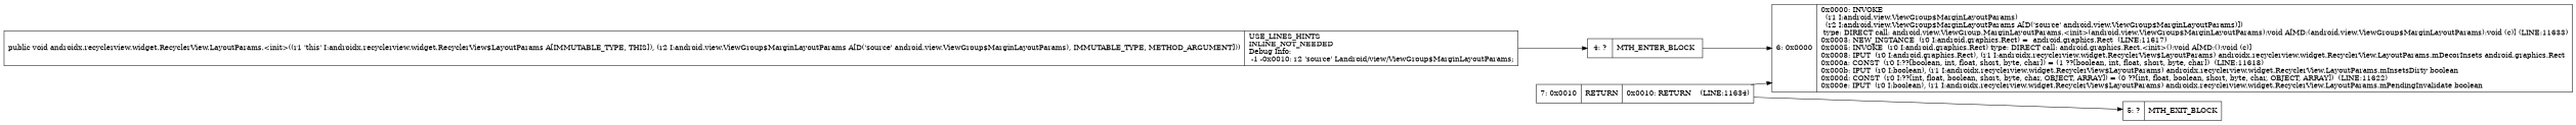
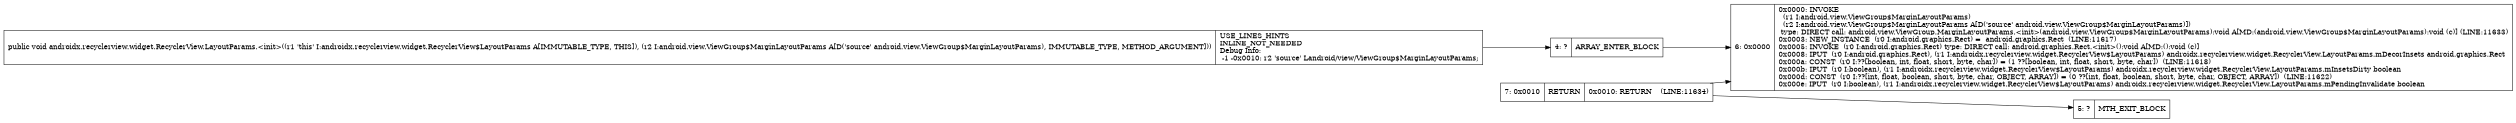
  digraph {
    rankdir=LR
    node [shape=record]
-   n1 [label="{4\:\ ?|MTH_ENTER_BLOCK\l}"]
+   n1 [label="{4\:\ ?|ARRAY_ENTER_BLOCK\l}"]
    n2 [label="{6\:\ 0x0000|0x0000: INVOKE  \l  (r1 I:android.view.ViewGroup$MarginLayoutParams)\l  (r2 I:android.view.ViewGroup$MarginLayoutParams A[D('source' android.view.ViewGroup$MarginLayoutParams)])\l type: DIRECT call: android.view.ViewGroup.MarginLayoutParams.\<init\>(android.view.ViewGroup$MarginLayoutParams):void A[MD:(android.view.ViewGroup$MarginLayoutParams):void (c)] (LINE:11633)\l0x0003: NEW_INSTANCE  (r0 I:android.graphics.Rect) =  android.graphics.Rect  (LINE:11617)\l0x0005: INVOKE  (r0 I:android.graphics.Rect) type: DIRECT call: android.graphics.Rect.\<init\>():void A[MD:():void (c)]\l0x0008: IPUT  (r0 I:android.graphics.Rect), (r1 I:androidx.recyclerview.widget.RecyclerView$LayoutParams) androidx.recyclerview.widget.RecyclerView.LayoutParams.mDecorInsets android.graphics.Rect \l0x000a: CONST  (r0 I:??[boolean, int, float, short, byte, char]) = (1 ??[boolean, int, float, short, byte, char])  (LINE:11618)\l0x000b: IPUT  (r0 I:boolean), (r1 I:androidx.recyclerview.widget.RecyclerView$LayoutParams) androidx.recyclerview.widget.RecyclerView.LayoutParams.mInsetsDirty boolean \l0x000d: CONST  (r0 I:??[int, float, boolean, short, byte, char, OBJECT, ARRAY]) = (0 ??[int, float, boolean, short, byte, char, OBJECT, ARRAY])  (LINE:11622)\l0x000e: IPUT  (r0 I:boolean), (r1 I:androidx.recyclerview.widget.RecyclerView$LayoutParams) androidx.recyclerview.widget.RecyclerView.LayoutParams.mPendingInvalidate boolean \l}"]
    n3 [label="{7\:\ 0x0010|RETURN\l|0x0010: RETURN    (LINE:11634)\l}"]
    n4 [label="{5\:\ ?|MTH_EXIT_BLOCK\l}"]
    n5 [label="{public void androidx.recyclerview.widget.RecyclerView.LayoutParams.\<init\>((r1 'this' I:androidx.recyclerview.widget.RecyclerView$LayoutParams A[IMMUTABLE_TYPE, THIS]), (r2 I:android.view.ViewGroup$MarginLayoutParams A[D('source' android.view.ViewGroup$MarginLayoutParams), IMMUTABLE_TYPE, METHOD_ARGUMENT]))  | USE_LINES_HINTS\lINLINE_NOT_NEEDED\lDebug Info:\l  \-1 \-0x0010: r2 'source' Landroid\/view\/ViewGroup$MarginLayoutParams;\l}"]
    n1 -> n2
    n3 -> n2
    n3 -> n4
    n5 -> n1
  }
